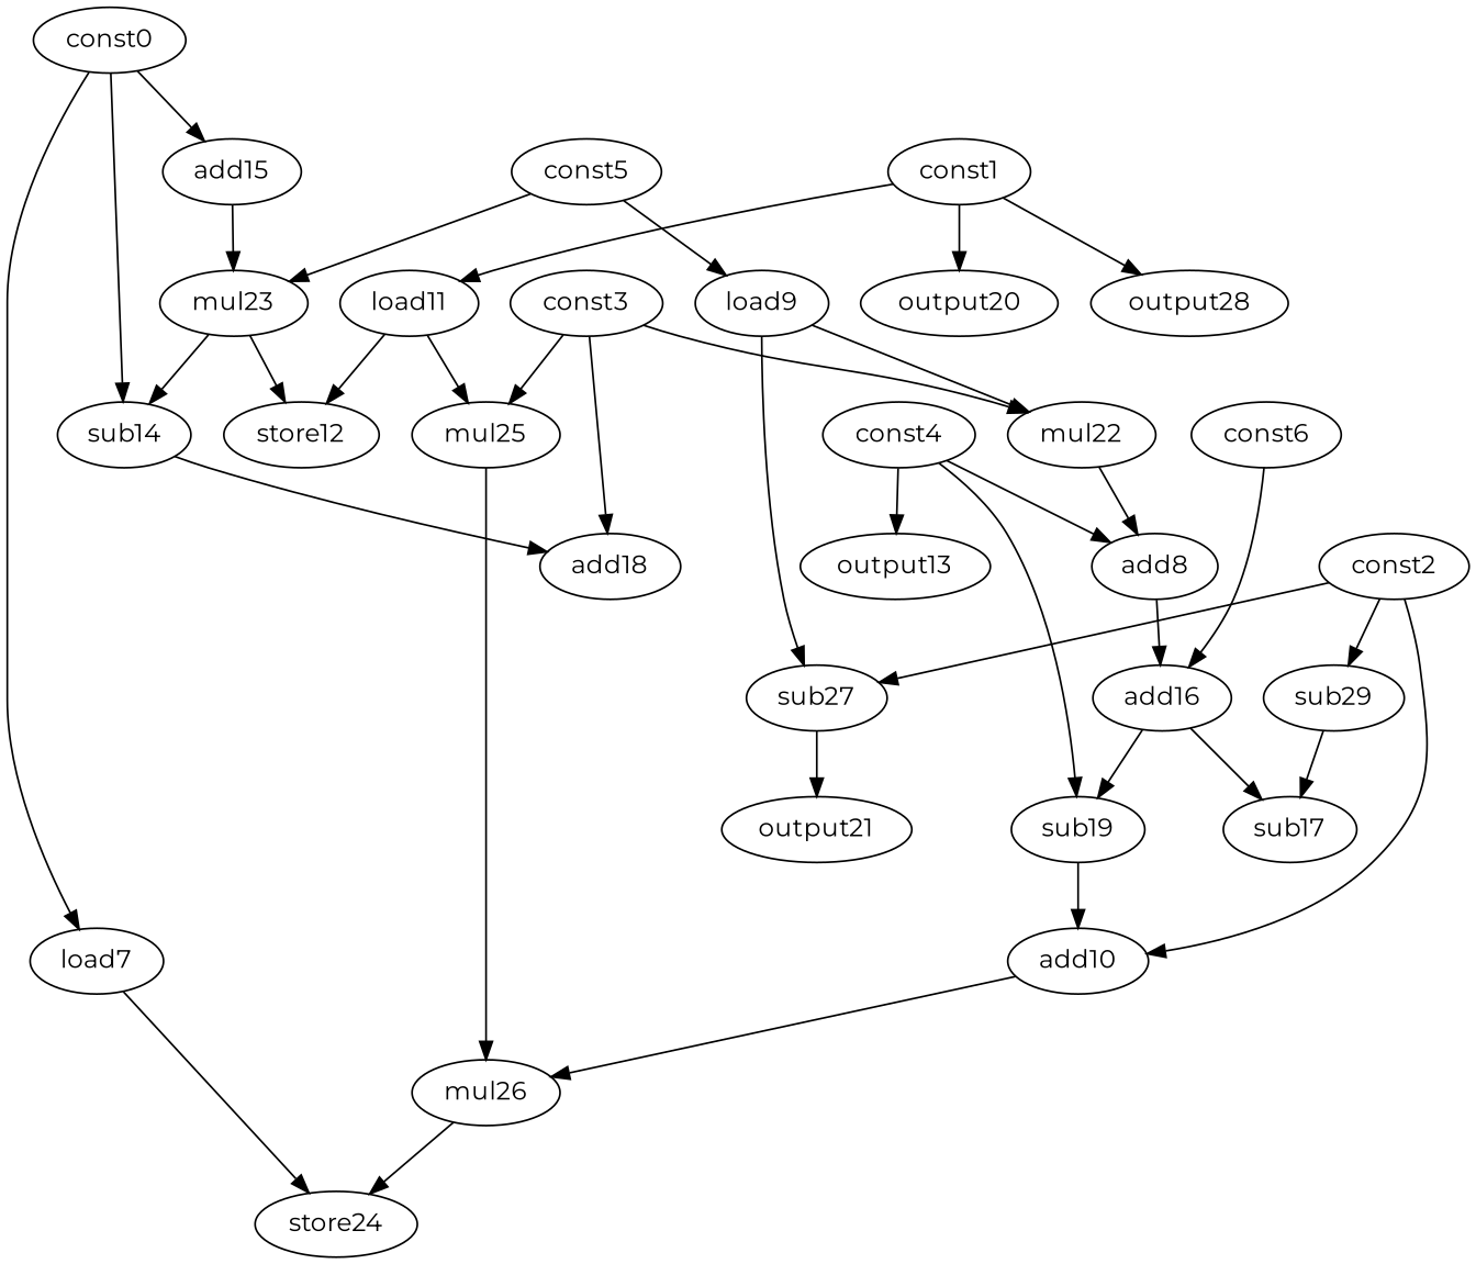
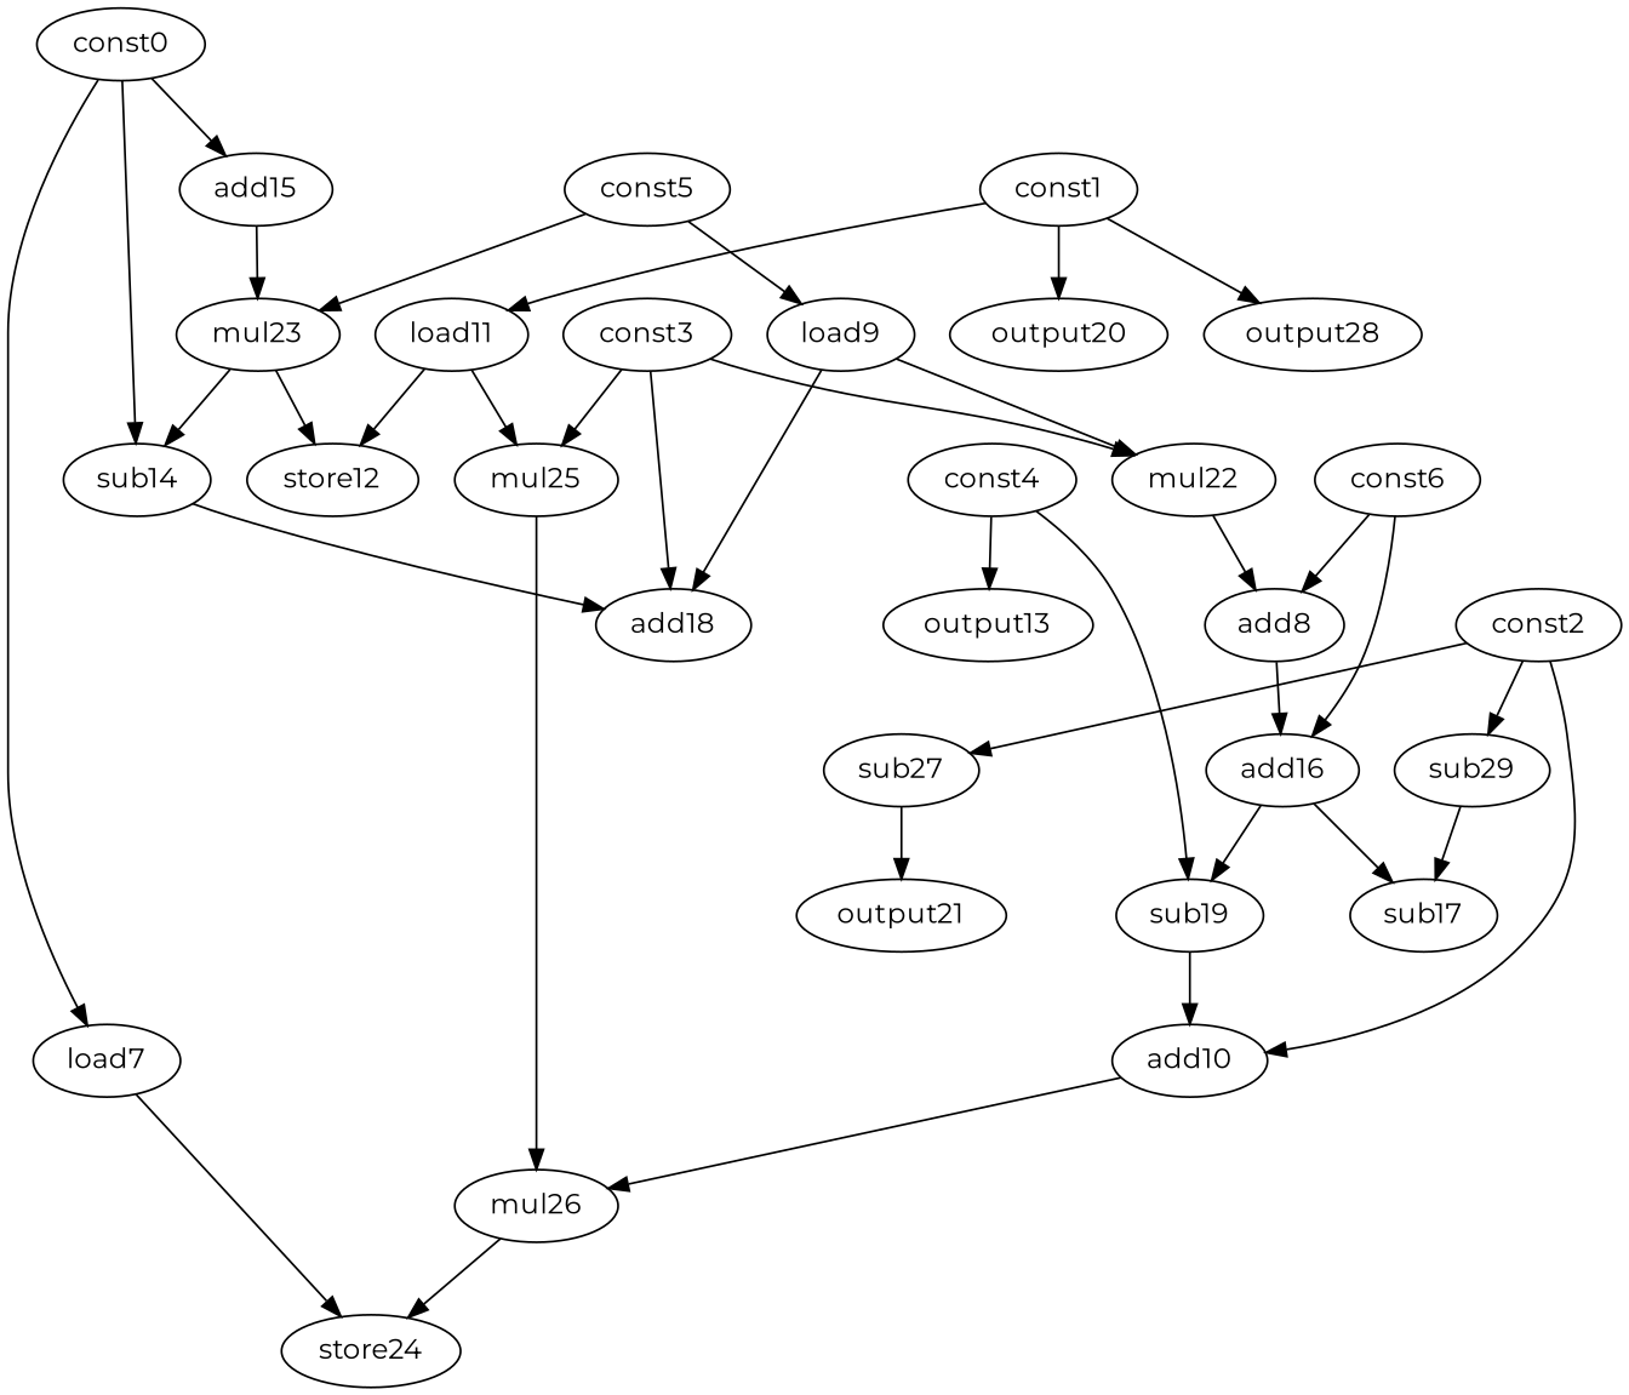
  digraph {
    fontname=Montserrat
    node [fontname=Montserrat opcode=const]
    edge [fontname=Montserrat operand=0]
    load7 [opcode=load]
    const0
    sub14 [opcode=sub]
    add15 [opcode=add]
    store24 [opcode=store]
    add18 [opcode=add]
    mul23 [opcode=mul]
    load11 [opcode=load]
    const1
    output20 [opcode=output]
    output28 [opcode=output]
    mul25 [opcode=mul]
    store12 [opcode=store]
    add10 [opcode=add]
    const2
    sub27 [opcode=sub]
    sub29 [opcode=sub]
    mul26 [opcode=mul]
    output21 [opcode=output]
    n20 [label=sub17 opcode=store]
    const3
    mul22 [opcode=mul]
    add8 [opcode=add]
    const4
    output13 [opcode=output]
    sub19 [opcode=sub]
    add16 [opcode=add]
    load9 [opcode=load]
    const5
    const6
    load7 -> store24 [operand=1]
    const0 -> load7
    const0 -> sub14
    const0 -> add15
    sub14 -> add18 [operand=1]
    add15 -> mul23 [operand=1]
    mul23 -> sub14 [operand=1]
    mul23 -> store12 [operand=1]
    load11 -> mul25 [operand=1]
    load11 -> store12
    const1 -> load11
    const1 -> output20
    const1 -> output28
    mul25 -> mul26
    add10 -> mul26 [operand=1]
    const2 -> add10
    const2 -> sub27 [operand=1]
    const2 -> sub29
    sub27 -> output21
    sub29 -> n20 [operand=1]
    mul26 -> store24
    const3 -> add18
    const3 -> mul25
    const3 -> mul22 [operand=1]
    mul22 -> add8 [operand=1]
    add8 -> add16
-   const4 -> add8
+   const6 -> add8
    const4 -> output13
    const4 -> sub19 [operand=1]
    sub19 -> add10 [operand=1]
    add16 -> n20
    add16 -> sub19
-   load9 -> sub27
+   load9 -> add18
    load9 -> mul22
    const5 -> mul23
    const5 -> load9
    const6 -> add16 [operand=1]
  }
